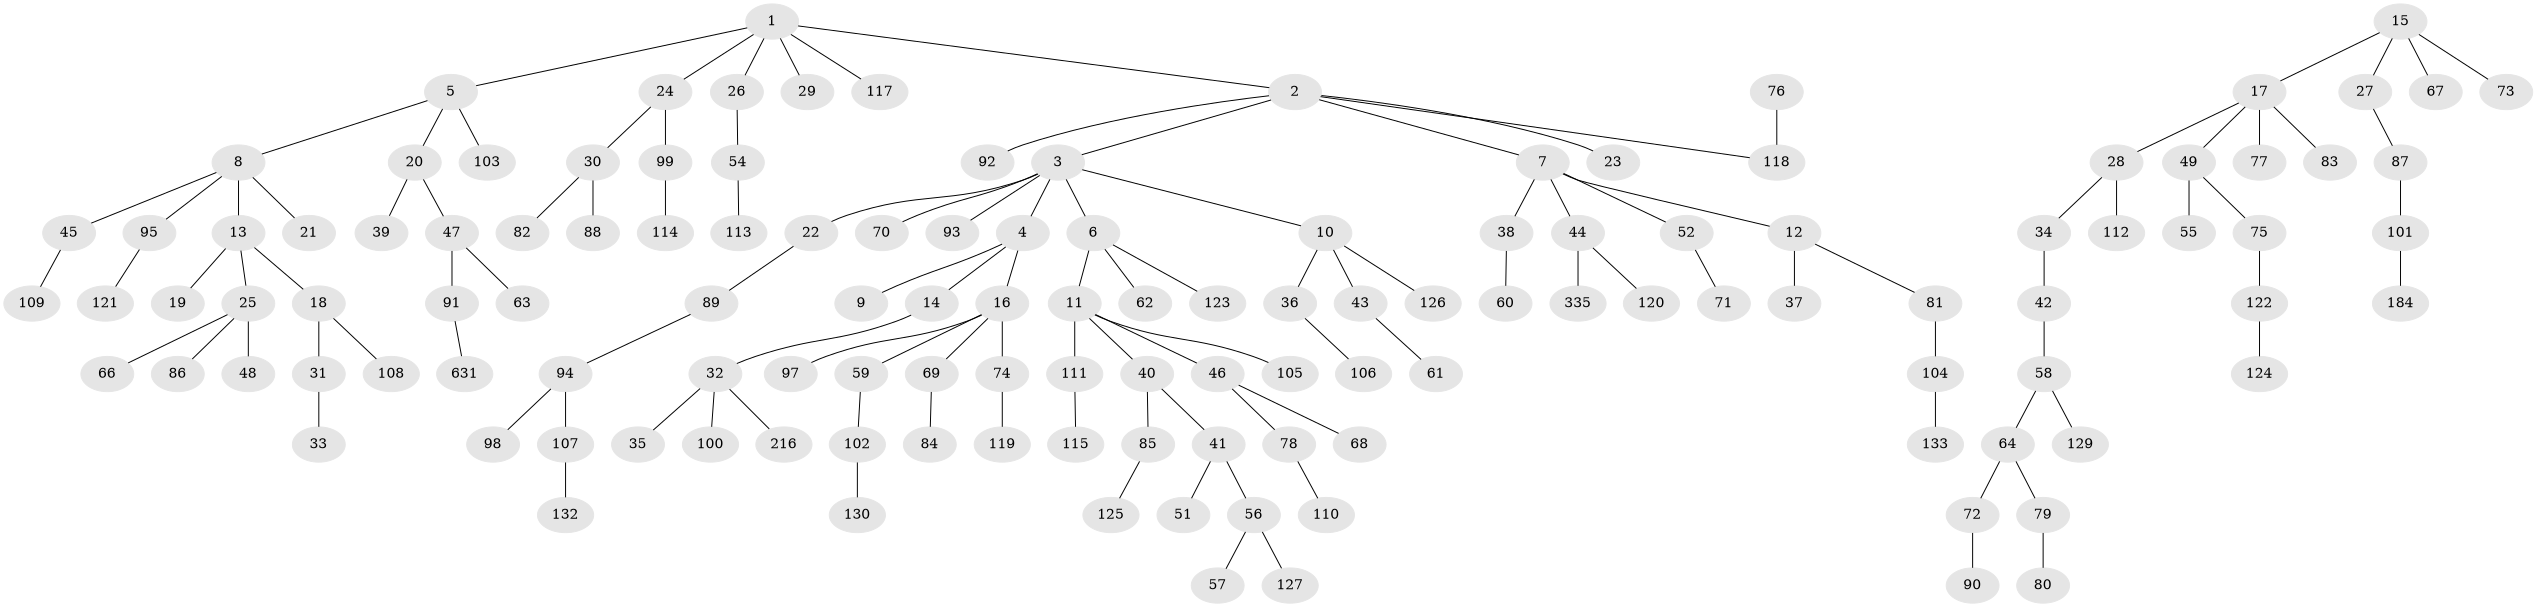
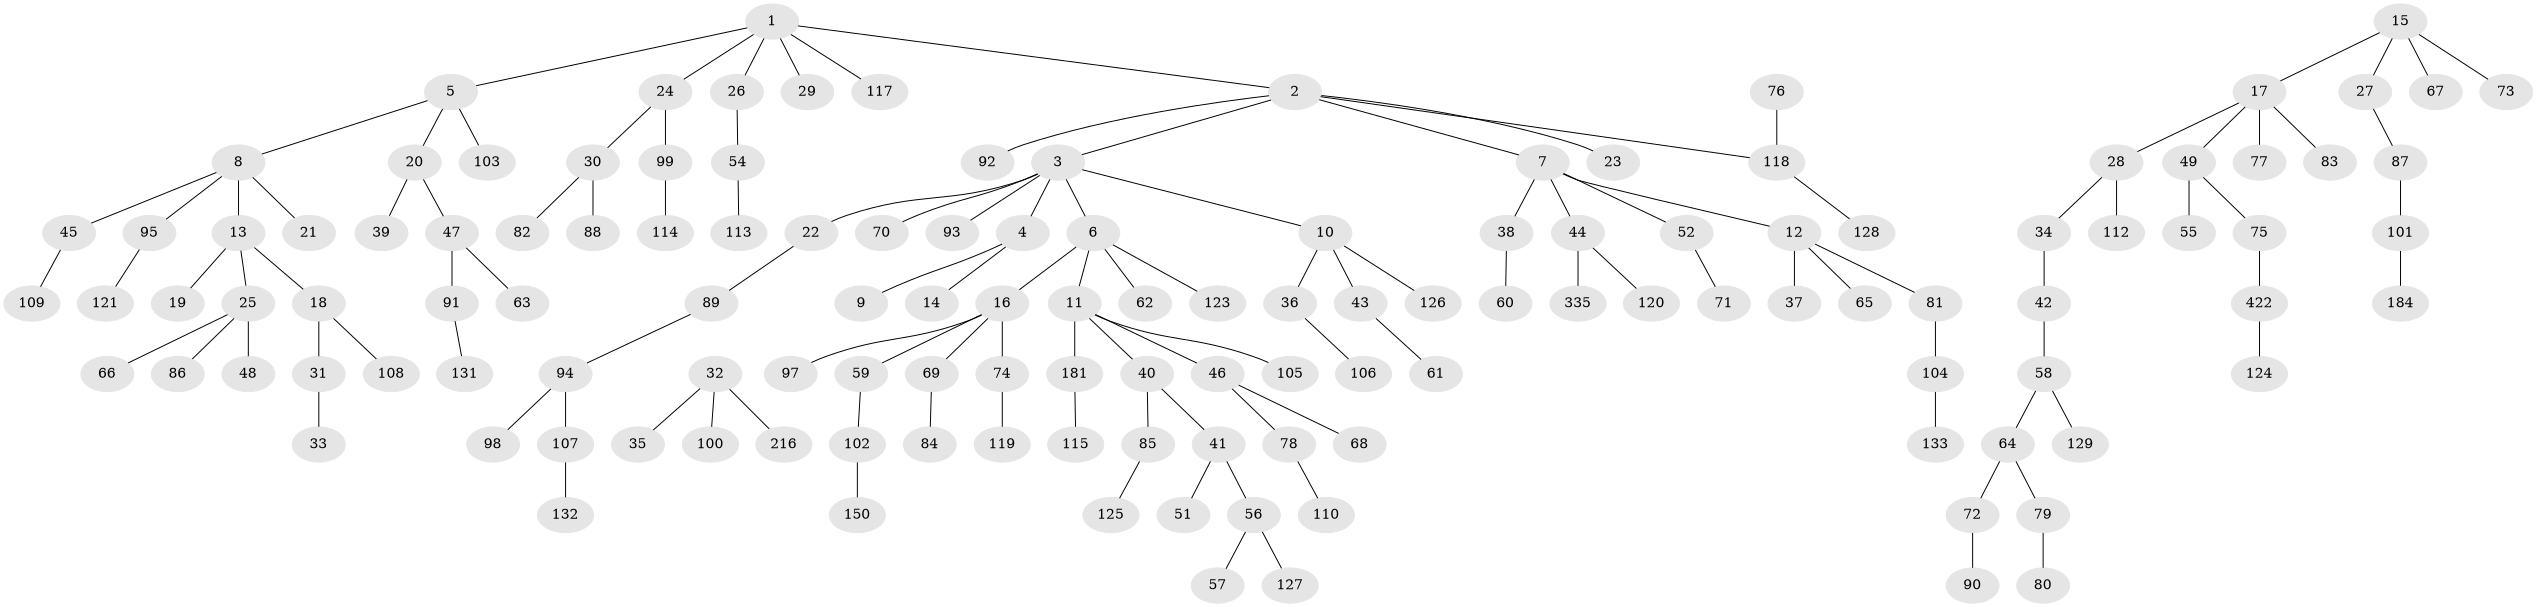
  graph {
    node [color=gray90 style=filled]
    1
    2
    5
    24
    26
    29
    117
    3
    7
    23
    92
    118
    8
    20
    103
    30
    99
    54
    4
    6
    10
    22
    70
    93
    12
    38
    44
    52
    76
    9
    14
    16
    11
    62
    123
    36
    43
    126
    15
    17
    27
    67
    73
    89
    32
    59
    69
    74
    97
    13
    21
    45
    95
    39
    47
    40
    46
    105
-   111
+   111 [label=181]
    37
+   65
    81
    60
    120
    n65 [label=335]
    71
    18
    19
    25
    109
    121
    106
    61
    41
    85
    68
    78
    115
    104
    31
    108
    48
    66
    86
    35
    100
    n87 [label=216]
    28
    49
    77
    83
    87
    102
    84
    119
    34
    112
    55
    75
    33
    63
    91
    94
    82
    88
    114
    113
    101
    42
    58
    51
    56
    125
    57
    127
    64
    129
    110
-   131 [label=631]
-   122
+   131
+   122 [label=422]
    72
    79
-   130
+   130 [label=150]
    90
    80
    124
+   128
    133
    n129 [label=184]
    98
    107
    132
    1 -- 2
    1 -- 5
    1 -- 24
    1 -- 26
    1 -- 29
    1 -- 117
    2 -- 3
    2 -- 7
    2 -- 23
    2 -- 92
    2 -- 118
    5 -- 8
    5 -- 20
    5 -- 103
    24 -- 30
    24 -- 99
    26 -- 54
    3 -- 4
    3 -- 6
    3 -- 10
    3 -- 22
    3 -- 70
    3 -- 93
    7 -- 12
    7 -- 38
    7 -- 44
    7 -- 52
+   118 -- 128
    8 -- 13
    8 -- 21
    8 -- 45
    8 -- 95
    20 -- 39
    20 -- 47
    30 -- 82
    30 -- 88
    99 -- 114
    54 -- 113
    4 -- 9
    4 -- 14
-   4 -- 16
+   6 -- 16
    6 -- 11
    6 -- 62
    6 -- 123
    10 -- 36
    10 -- 43
    10 -- 126
    22 -- 89
    12 -- 37
+   12 -- 65
    12 -- 81
    38 -- 60
    44 -- 120
    44 -- n65
    52 -- 71
    76 -- 118
-   14 -- 32
    16 -- 59
    16 -- 69
    16 -- 74
    16 -- 97
    11 -- 40
    11 -- 46
    11 -- 105
    11 -- 111
    36 -- 106
    43 -- 61
    15 -- 17
    15 -- 27
    15 -- 67
    15 -- 73
    17 -- 28
    17 -- 49
    17 -- 77
    17 -- 83
    27 -- 87
    89 -- 94
    32 -- 35
    32 -- 100
    32 -- n87
    59 -- 102
    69 -- 84
    74 -- 119
    13 -- 18
    13 -- 19
    13 -- 25
    45 -- 109
    95 -- 121
    47 -- 63
    47 -- 91
    40 -- 41
    40 -- 85
    46 -- 68
    46 -- 78
    111 -- 115
    81 -- 104
    18 -- 31
    18 -- 108
    25 -- 48
    25 -- 66
    25 -- 86
    41 -- 51
    41 -- 56
    85 -- 125
    78 -- 110
    104 -- 133
    31 -- 33
    28 -- 34
    28 -- 112
    49 -- 55
    49 -- 75
    87 -- 101
    102 -- 130
    34 -- 42
    75 -- 122
    91 -- 131
    94 -- 98
    94 -- 107
    101 -- n129
    42 -- 58
    58 -- 64
    58 -- 129
    56 -- 57
    56 -- 127
    64 -- 72
    64 -- 79
    122 -- 124
    72 -- 90
    79 -- 80
    107 -- 132
  }
